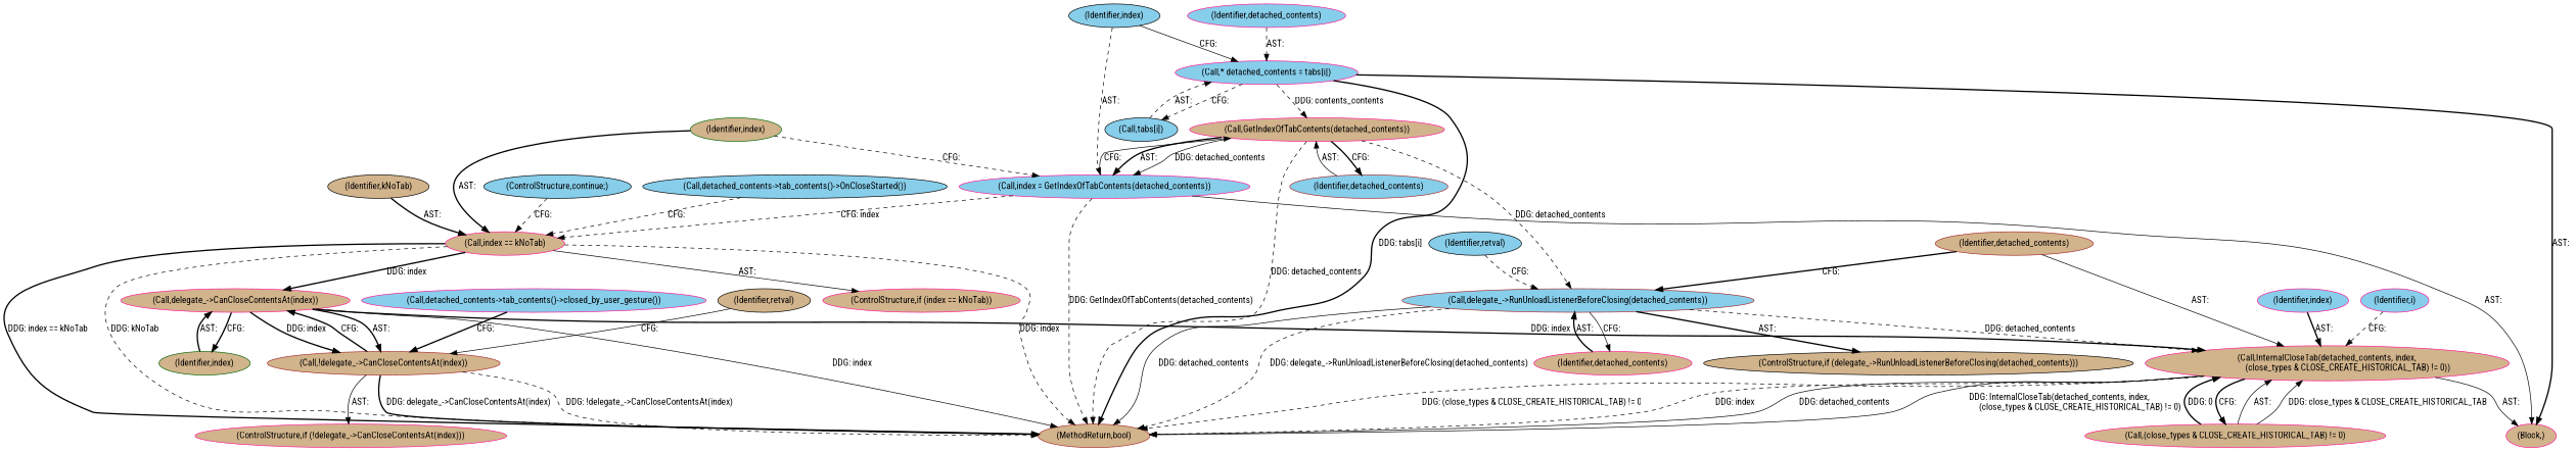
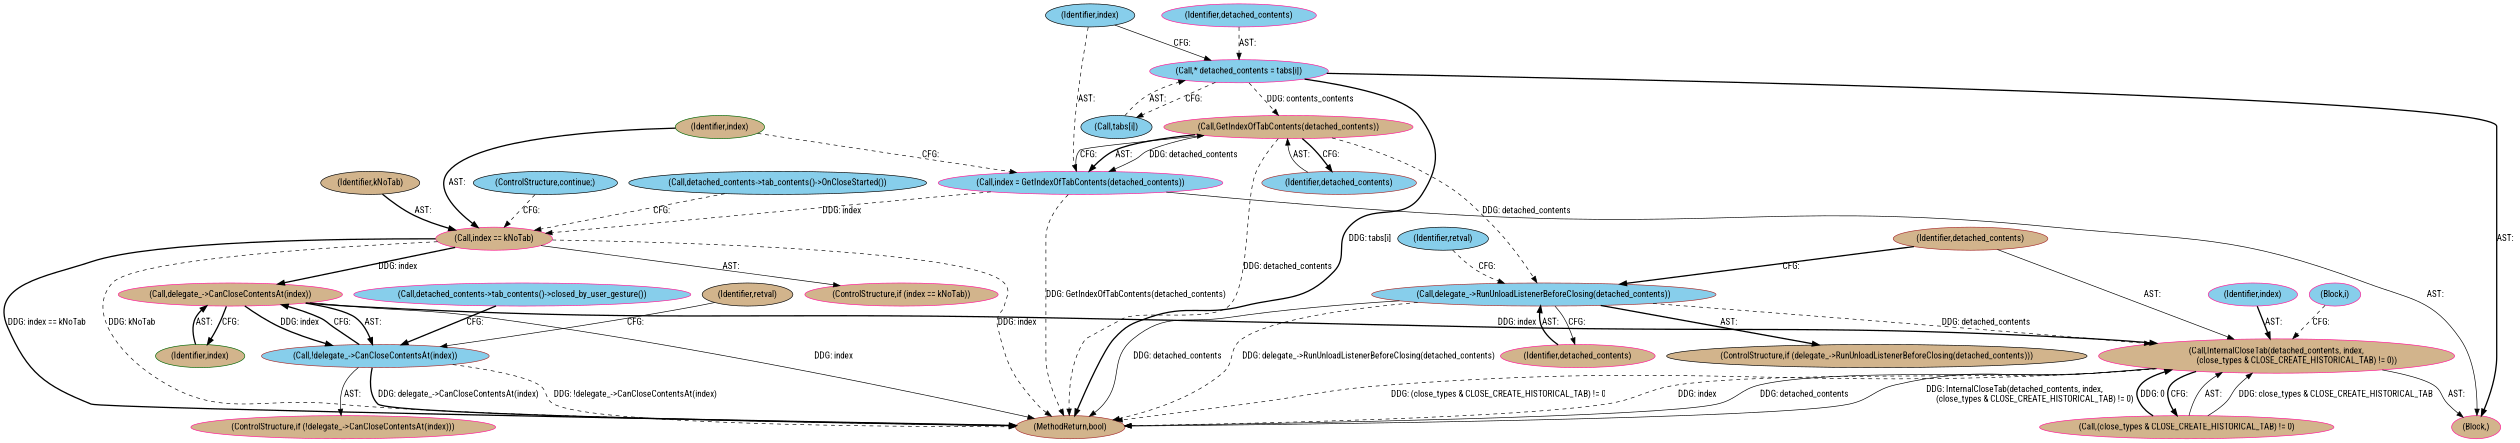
  digraph {
    fontname="Roboto Condensed"
    node [color=deeppink fillcolor=tan fontname="Roboto Condensed" style=filled]
    edge [fontname="Roboto Condensed" style=bold]
    n1 [fillcolor=skyblue label="(Call,* detached_contents = tabs[i])"]
    n2 [label="(Call,GetIndexOfTabContents(detached_contents))"]
    n3 [label="(Block,)"]
    n4 [color=brown label="(MethodReturn,bool)"]
    n5 [color=black fillcolor=skyblue label="(Call,tabs[i])"]
    n6 [fillcolor=skyblue label="(Call,index = GetIndexOfTabContents(detached_contents))"]
    n7 [color=brown fillcolor=skyblue label="(Call,delegate_->RunUnloadListenerBeforeClosing(detached_contents))"]
    n8 [color=brown fillcolor=skyblue label="(Identifier,detached_contents)"]
    n9 [label="(Call,index == kNoTab)"]
    n10 [label="(Call,InternalCloseTab(detached_contents, index,\n                     (close_types & CLOSE_CREATE_HISTORICAL_TAB) != 0))"]
    n11 [color=black label="(ControlStructure,if (delegate_->RunUnloadListenerBeforeClosing(detached_contents)))"]
    n12 [label="(Identifier,detached_contents)"]
    n13 [label="(Call,delegate_->CanCloseContentsAt(index))"]
    n14 [label="(ControlStructure,if (index == kNoTab))"]
-   n15 [color=brown label="(Call,!delegate_->CanCloseContentsAt(index))"]
+   n15 [color=brown fillcolor=skyblue label="(Call,!delegate_->CanCloseContentsAt(index))"]
    n16 [color=darkgreen label="(Identifier,index)"]
    n17 [color=black label="(Identifier,kNoTab)"]
    n18 [label="(ControlStructure,if (!delegate_->CanCloseContentsAt(index)))"]
    n19 [label="(Call,(close_types & CLOSE_CREATE_HISTORICAL_TAB) != 0)"]
    n20 [fillcolor=skyblue label="(Call,detached_contents->tab_contents()->closed_by_user_gesture())"]
    n21 [color=black fillcolor=skyblue label="(Call,detached_contents->tab_contents()->OnCloseStarted())"]
    n22 [color=black label="(Identifier,retval)"]
    n23 [color=black fillcolor=skyblue label="(Identifier,index)"]
    n24 [color=darkgreen label="(Identifier,index)"]
    n25 [fillcolor=skyblue label="(Identifier,index)"]
    n26 [fillcolor=skyblue label="(Identifier,detached_contents)"]
    n27 [color=black fillcolor=skyblue label="(ControlStructure,continue;)"]
    n28 [color=black fillcolor=skyblue label="(Identifier,retval)"]
-   n29 [fillcolor=skyblue label="(Identifier,i)"]
+   n29 [fillcolor=skyblue label="(Block,i)"]
    n30 [color=brown label="(Identifier,detached_contents)"]
    n1 -> n2 [label="DDG: contents_contents" style=dashed]
    n1 -> n3 [label="AST: "]
    n1 -> n4 [label="DDG: tabs[i]"]
    n1 -> n5 [label="CFG: " style=dashed]
    n2 -> n4 [label="DDG: detached_contents" style=dashed]
    n2 -> n6 [label="AST: "]
    n2 -> n6 [label="DDG: detached_contents" style=solid]
    n2 -> n7 [label="DDG: detached_contents" style=dashed]
    n2 -> n8 [label="CFG: "]
    n5 -> n1 [label="AST: " style=dashed]
    n6 -> n2 [label="CFG: " style=solid]
    n6 -> n3 [label="AST: " style=solid]
    n6 -> n4 [label="DDG: GetIndexOfTabContents(detached_contents)" style=dashed]
-   n6 -> n9 [label="CFG: index" style=dashed]
+   n6 -> n9 [label="DDG: index" style=dashed]
    n7 -> n4 [label="DDG: detached_contents" style=solid]
    n7 -> n4 [label="DDG: delegate_->RunUnloadListenerBeforeClosing(detached_contents)" style=dashed]
    n7 -> n10 [label="DDG: detached_contents" style=dashed]
    n7 -> n11 [label="AST: "]
    n7 -> n12 [label="CFG: " style=solid]
    n8 -> n2 [label="AST: " style=solid]
    n9 -> n4 [label="DDG: index" style=dashed]
    n9 -> n4 [label="DDG: index == kNoTab"]
    n9 -> n4 [label="DDG: kNoTab" style=dashed]
    n9 -> n13 [label="DDG: index"]
    n9 -> n14 [label="AST: " style=solid]
    n10 -> n3 [label="AST: " style=solid]
    n10 -> n4 [label="DDG: (close_types & CLOSE_CREATE_HISTORICAL_TAB) != 0" style=dashed]
    n10 -> n4 [label="DDG: index" style=dashed]
    n10 -> n4 [label="DDG: detached_contents" style=solid]
    n10 -> n4 [label="DDG: InternalCloseTab(detached_contents, index,\n                     (close_types & CLOSE_CREATE_HISTORICAL_TAB) != 0)" style=solid]
    n10 -> n19 [label="CFG: "]
    n12 -> n7 [label="AST: "]
    n13 -> n4 [label="DDG: index" style=solid]
    n13 -> n10 [label="DDG: index"]
    n13 -> n15 [label="AST: "]
    n13 -> n15 [label="DDG: index"]
    n13 -> n16 [label="CFG: "]
    n15 -> n4 [label="DDG: delegate_->CanCloseContentsAt(index)"]
    n15 -> n4 [label="DDG: !delegate_->CanCloseContentsAt(index)" style=dashed]
    n15 -> n13 [label="CFG: "]
    n15 -> n18 [label="AST: " style=solid]
    n16 -> n13 [label="AST: "]
    n17 -> n9 [label="AST: "]
    n19 -> n10 [label="AST: " style=solid]
    n19 -> n10 [label="DDG: close_types & CLOSE_CREATE_HISTORICAL_TAB" style=solid]
    n19 -> n10 [label="DDG: 0"]
    n20 -> n15 [label="CFG: "]
    n21 -> n9 [label="CFG: " style=dashed]
    n22 -> n15 [label="CFG: " style=solid]
    n23 -> n1 [label="CFG: " style=solid]
    n23 -> n6 [label="AST: " style=dashed]
    n24 -> n6 [label="CFG: " style=dashed]
    n24 -> n9 [label="AST: "]
    n25 -> n10 [label="AST: "]
    n26 -> n1 [label="AST: " style=dashed]
    n27 -> n9 [label="CFG: " style=dashed]
    n28 -> n7 [label="CFG: " style=dashed]
    n29 -> n10 [label="CFG: " style=dashed]
    n30 -> n7 [label="CFG: "]
    n30 -> n10 [label="AST: " style=solid]
  }
